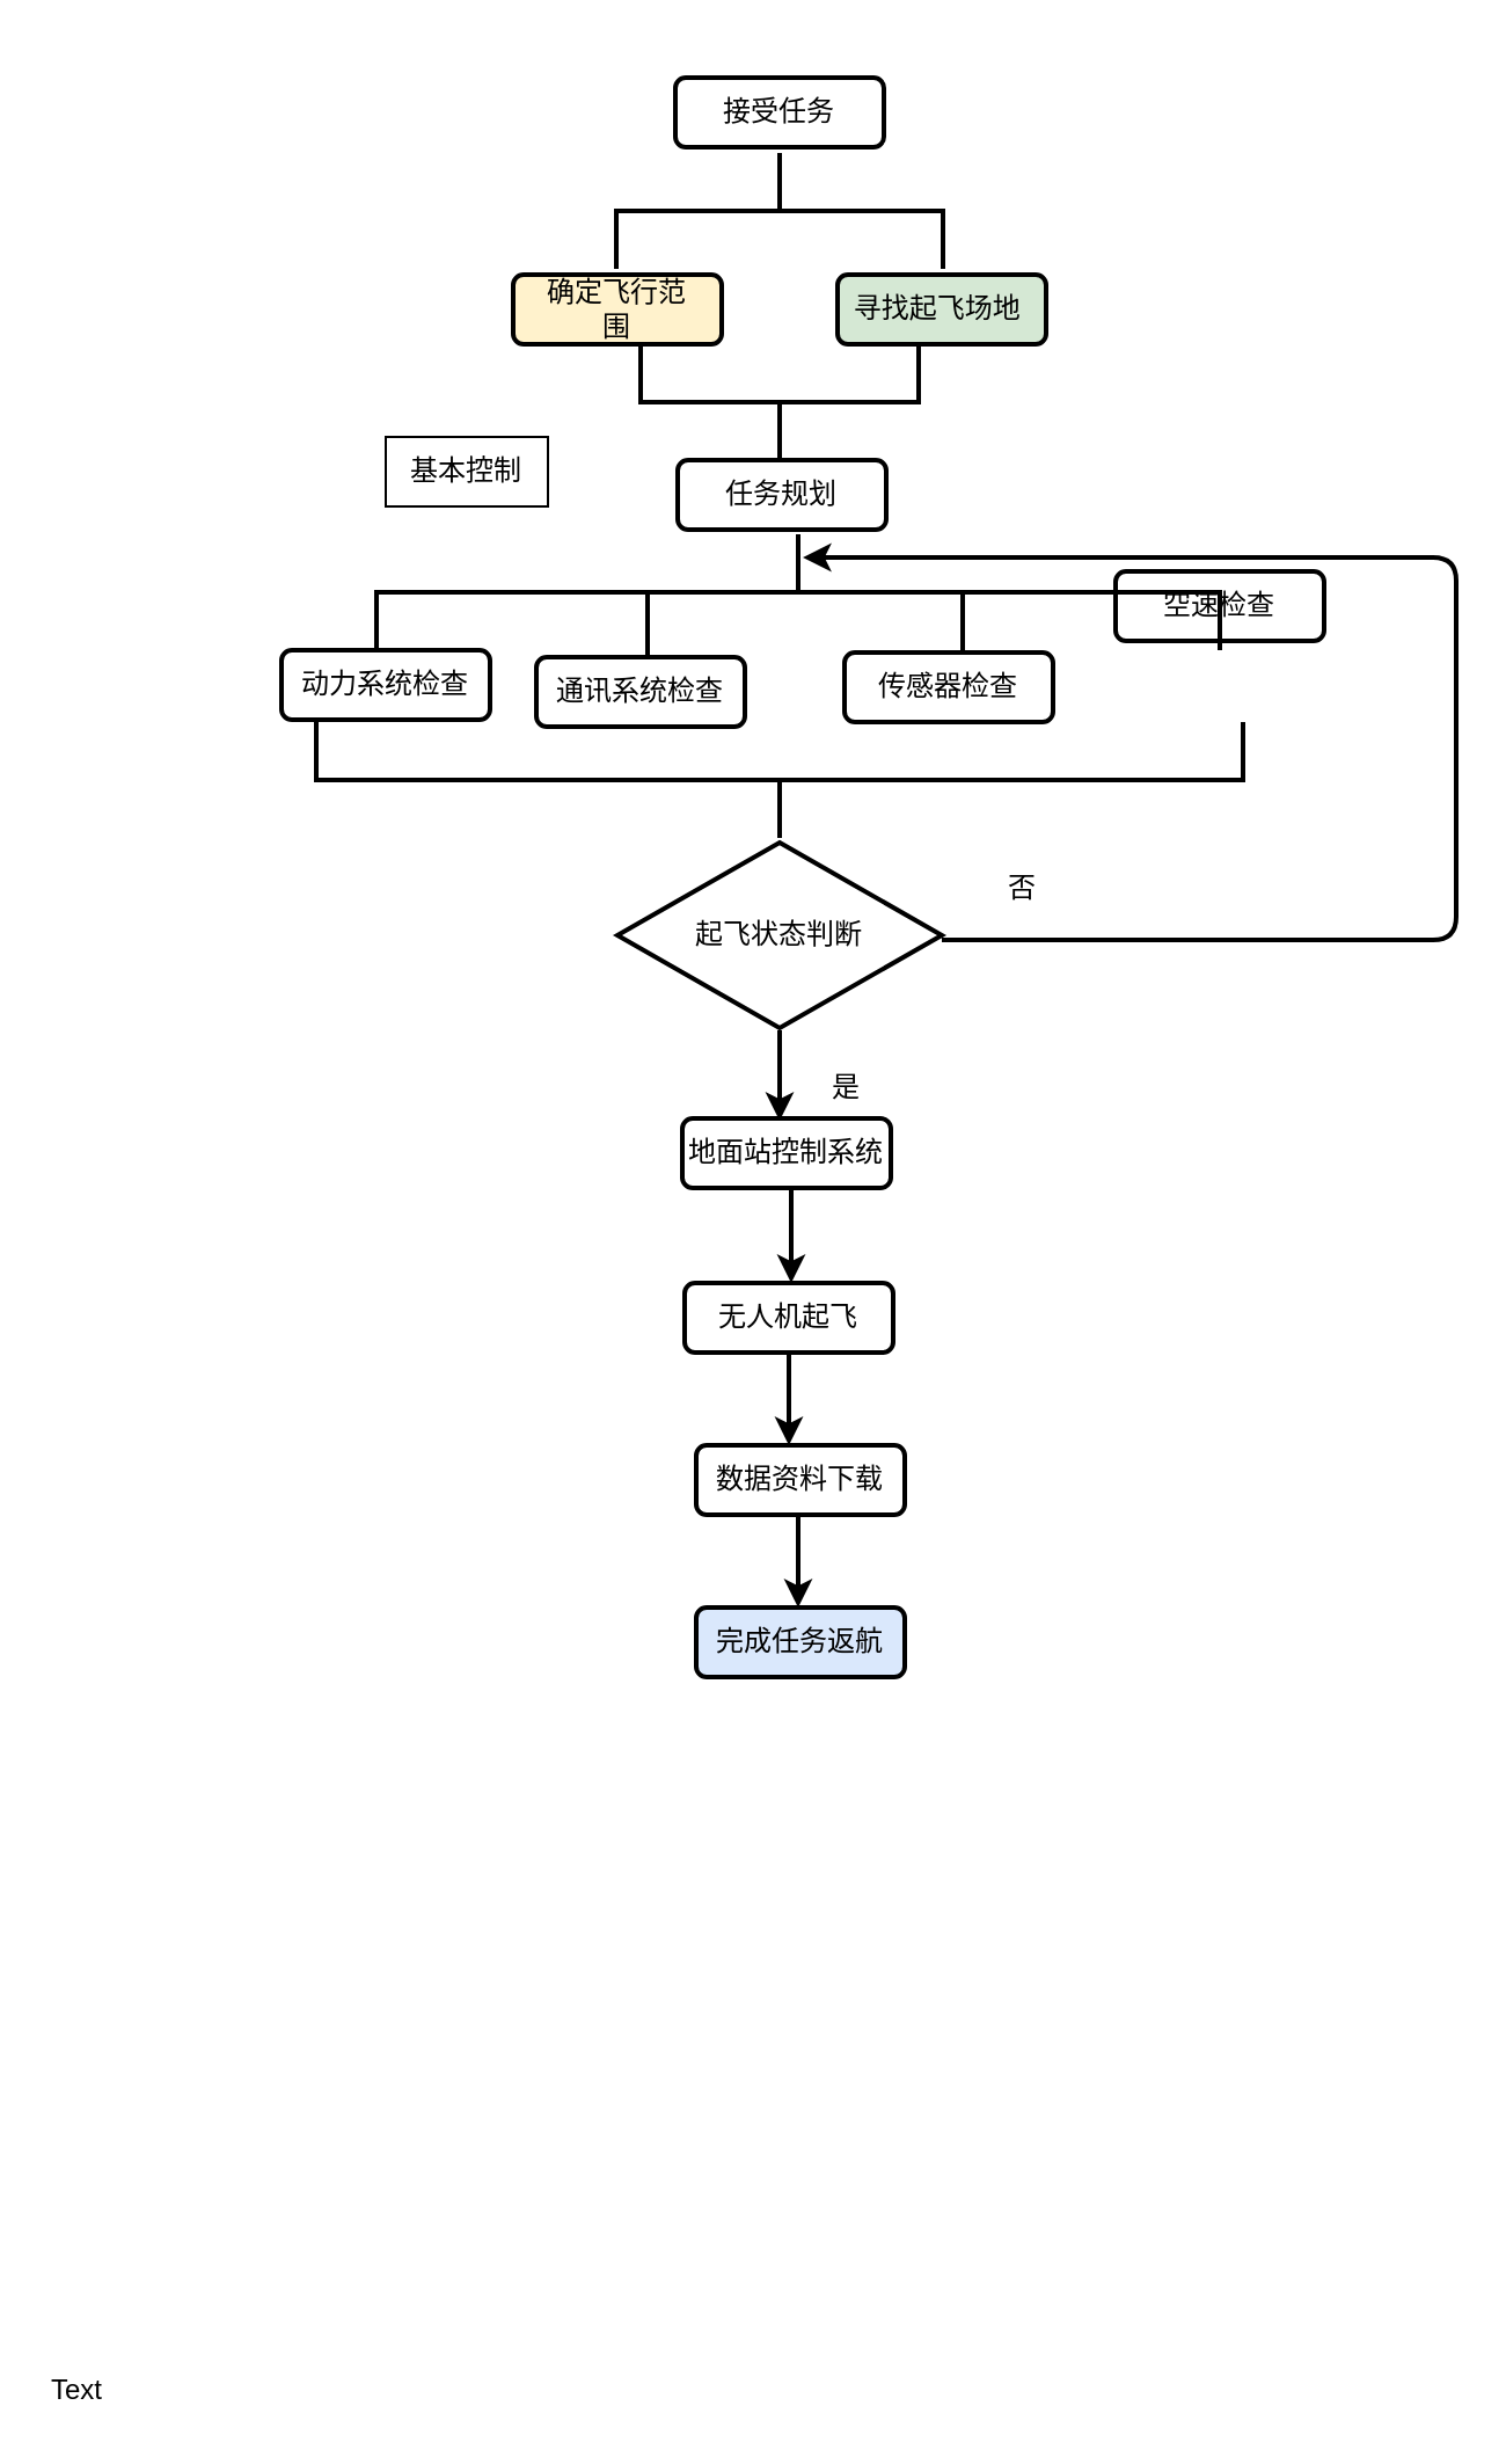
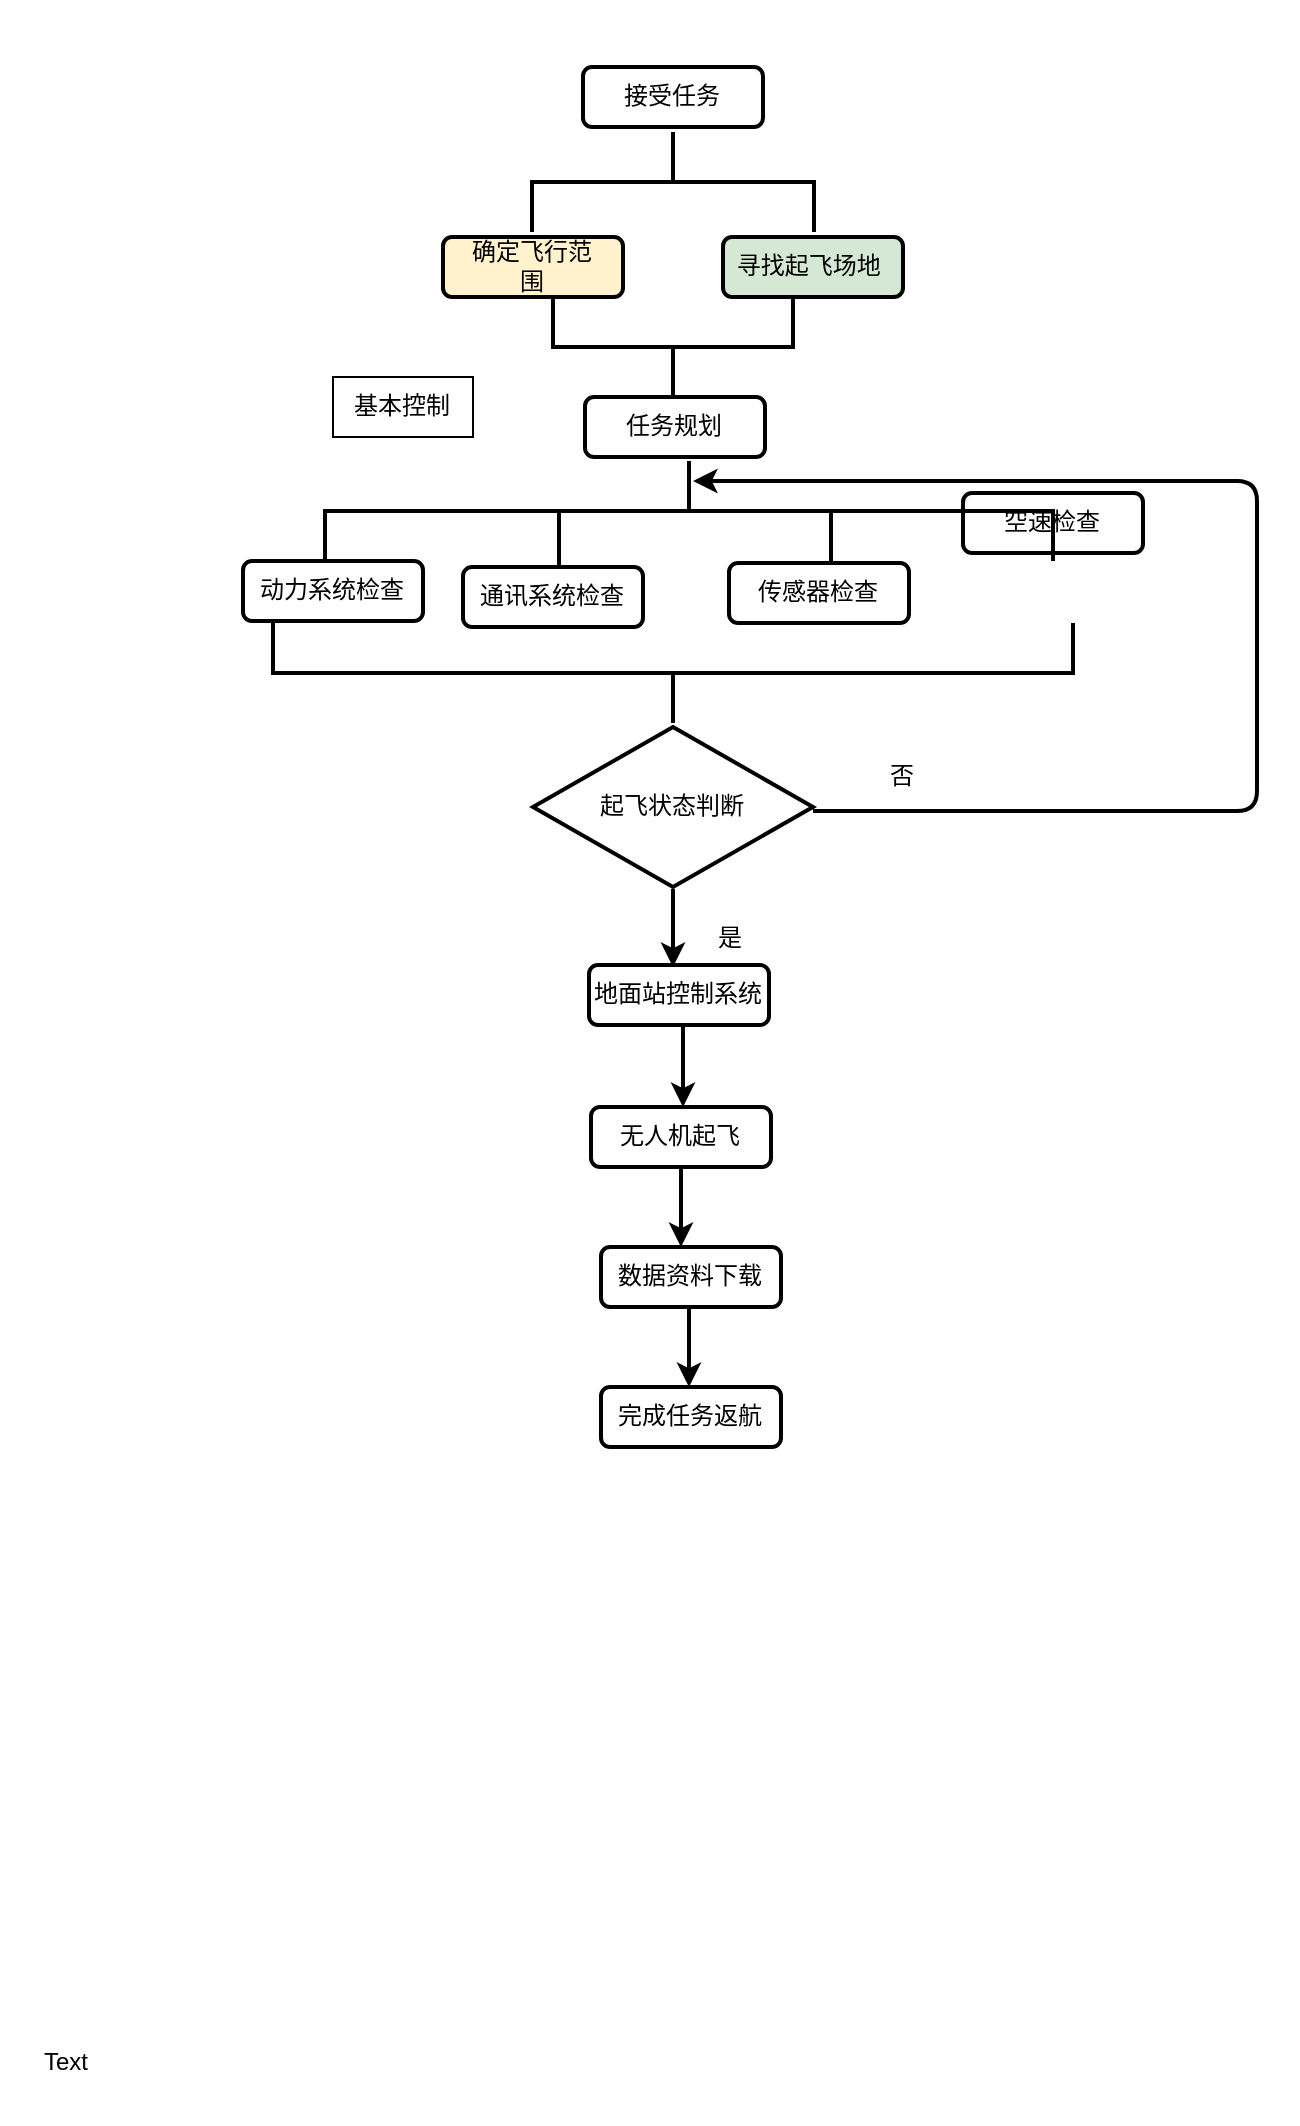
  <mxCell id="0" />
  <mxCell id="1" parent="0" />
  <mxCell id="2" value="接受任务" style="rounded=1;whiteSpace=wrap;html=1;strokeWidth=2;" vertex="1" parent="1"><mxGeometry x="291" y="33" width="90" height="30" as="geometry" /></mxCell>
  <mxCell id="3" value="" style="strokeWidth=2;html=1;shape=mxgraph.flowchart.annotation_2;align=left;rotation=90;" vertex="1" parent="1"><mxGeometry x="311" y="20" width="50" height="141" as="geometry" /></mxCell>
  <mxCell id="4" value="传感器检查" style="rounded=1;whiteSpace=wrap;html=1;strokeWidth=2;" vertex="1" parent="1"><mxGeometry x="364" y="281" width="90" height="30" as="geometry" /></mxCell>
- <mxCell id="5" value="完成任务返航" style="rounded=1;whiteSpace=wrap;html=1;strokeWidth=2;fillColor=#dae8fc;" vertex="1" parent="1"><mxGeometry x="300" y="693" width="90" height="30" as="geometry" /></mxCell>
+ <mxCell id="5" value="完成任务返航" style="rounded=1;whiteSpace=wrap;html=1;strokeWidth=2;" vertex="1" parent="1"><mxGeometry x="300" y="693" width="90" height="30" as="geometry" /></mxCell>
  <mxCell id="6" value="数据资料下载" style="rounded=1;whiteSpace=wrap;html=1;strokeWidth=2;" vertex="1" parent="1"><mxGeometry x="300" y="623" width="90" height="30" as="geometry" /></mxCell>
  <mxCell id="7" value="无人机起飞" style="rounded=1;whiteSpace=wrap;html=1;strokeWidth=2;" vertex="1" parent="1"><mxGeometry x="295" y="553" width="90" height="30" as="geometry" /></mxCell>
  <mxCell id="8" value="通讯系统检查" style="rounded=1;whiteSpace=wrap;html=1;strokeWidth=2;" vertex="1" parent="1"><mxGeometry x="231" y="283" width="90" height="30" as="geometry" /></mxCell>
  <mxCell id="9" value="地面站控制系统" style="rounded=1;whiteSpace=wrap;html=1;strokeWidth=2;" vertex="1" parent="1"><mxGeometry x="294" y="482" width="90" height="30" as="geometry" /></mxCell>
  <mxCell id="10" value="寻找起飞场地&amp;nbsp;" style="rounded=1;whiteSpace=wrap;html=1;strokeWidth=2;fillColor=#d5e8d4;" vertex="1" parent="1"><mxGeometry x="361" y="118" width="90" height="30" as="geometry" /></mxCell>
  <mxCell id="11" value="任务规划" style="rounded=1;whiteSpace=wrap;html=1;strokeWidth=2;" vertex="1" parent="1"><mxGeometry x="292" y="198" width="90" height="30" as="geometry" /></mxCell>
  <mxCell id="12" value="空速检查" style="rounded=1;whiteSpace=wrap;html=1;strokeWidth=2;" vertex="1" parent="1"><mxGeometry x="481" y="246" width="90" height="30" as="geometry" /></mxCell>
  <mxCell id="13" value="动力系统检查" style="rounded=1;whiteSpace=wrap;html=1;strokeWidth=2;" vertex="1" parent="1"><mxGeometry x="121" y="280" width="90" height="30" as="geometry" /></mxCell>
  <mxCell id="14" value="确定飞行范&lt;div&gt;围&lt;/div&gt;" style="rounded=1;whiteSpace=wrap;html=1;strokeWidth=2;fillColor=#fff2cc;" vertex="1" parent="1"><mxGeometry x="221" y="118" width="90" height="30" as="geometry" /></mxCell>
  <mxCell id="15" value="" style="strokeWidth=2;html=1;shape=mxgraph.flowchart.annotation_2;align=left;rotation=-90;" vertex="1" parent="1"><mxGeometry x="311" y="113" width="50" height="120" as="geometry" /></mxCell>
  <mxCell id="16" value="" style="strokeWidth=2;html=1;shape=mxgraph.flowchart.annotation_2;align=left;rotation=90;" vertex="1" parent="1"><mxGeometry x="319" y="73" width="50" height="364" as="geometry" /></mxCell>
  <mxCell id="17" value="" style="endArrow=none;html=1;strokeWidth=2;" edge="1" parent="1"><mxGeometry width="50" height="50" relative="1" as="geometry"><mxPoint x="279" y="282" as="sourcePoint" /><mxPoint x="279" y="256" as="targetPoint" /></mxGeometry></mxCell>
  <mxCell id="18" value="" style="endArrow=none;html=1;strokeWidth=2;" edge="1" parent="1"><mxGeometry width="50" height="50" relative="1" as="geometry"><mxPoint x="415" y="280" as="sourcePoint" /><mxPoint x="415" y="254" as="targetPoint" /></mxGeometry></mxCell>
  <mxCell id="19" value="" style="strokeWidth=2;html=1;shape=mxgraph.flowchart.annotation_2;align=left;rotation=-90;" vertex="1" parent="1"><mxGeometry x="311" y="136" width="50" height="400" as="geometry" /></mxCell>
  <mxCell id="20" value="起飞状态判断" style="strokeWidth=2;html=1;shape=mxgraph.flowchart.decision;whiteSpace=wrap;" vertex="1" parent="1"><mxGeometry x="266" y="363" width="140" height="80" as="geometry" /></mxCell>
- <mxCell id="21" value="否" style="text;html=1;strokeColor=none;fillColor=none;align=center;verticalAlign=middle;whiteSpace=wrap;" vertex="1" parent="1"><mxGeometry x="421" y="373" width="40" height="20" as="geometry" /></mxCell>
+ <mxCell id="21" value="否" style="text;html=1;strokeColor=none;fillColor=none;align=center;verticalAlign=middle;whiteSpace=wrap;" vertex="1" parent="1"><mxGeometry x="431" y="378" width="40" height="20" as="geometry" /></mxCell>
  <mxCell id="22" value="" style="endArrow=classic;html=1;strokeWidth=2;exitX=1.021;exitY=0.525;exitPerimeter=0;entryX=0.2;entryY=0.486;entryPerimeter=0;" edge="1" parent="1"><mxGeometry width="50" height="50" relative="1" as="geometry"><mxPoint x="406" y="405" as="sourcePoint" /><mxPoint x="346" y="240" as="targetPoint" /><Array as="points"><mxPoint x="628" y="405" /><mxPoint x="628" y="240" /></Array></mxGeometry></mxCell>
  <mxCell id="23" value="" style="endArrow=classic;html=1;strokeWidth=2;" edge="1" parent="1"><mxGeometry width="50" height="50" relative="1" as="geometry"><mxPoint x="336" y="444" as="sourcePoint" /><mxPoint x="336" y="483" as="targetPoint" /><Array as="points" /></mxGeometry></mxCell>
  <mxCell id="24" value="是" style="text;html=1;strokeColor=none;fillColor=none;align=center;verticalAlign=middle;whiteSpace=wrap;" vertex="1" parent="1"><mxGeometry x="345" y="459" width="40" height="20" as="geometry" /></mxCell>
  <mxCell id="25" value="" style="endArrow=classic;html=1;strokeWidth=2;" edge="1" parent="1"><mxGeometry width="50" height="50" relative="1" as="geometry"><mxPoint x="341" y="513" as="sourcePoint" /><mxPoint x="341" y="553" as="targetPoint" /></mxGeometry></mxCell>
  <mxCell id="26" value="" style="endArrow=classic;html=1;strokeWidth=2;" edge="1" parent="1"><mxGeometry width="50" height="50" relative="1" as="geometry"><mxPoint x="340" y="583" as="sourcePoint" /><mxPoint x="340" y="623" as="targetPoint" /></mxGeometry></mxCell>
  <mxCell id="27" value="" style="endArrow=classic;html=1;strokeWidth=2;" edge="1" parent="1"><mxGeometry width="50" height="50" relative="1" as="geometry"><mxPoint x="344" y="653" as="sourcePoint" /><mxPoint x="344" y="693" as="targetPoint" /></mxGeometry></mxCell>
  <mxCell id="28" value="基本控制" style="rounded=0;whiteSpace=wrap;html=1;" vertex="1" parent="1"><mxGeometry x="166" y="188" width="70" height="30" as="geometry" /></mxCell>
  <mxCell id="29" value="Text" style="text;html=1;resizable=0;points=[];autosize=1;align=left;verticalAlign=top;spacingTop=-4;" vertex="1" parent="1"><mxGeometry x="20" y="1021" width="40" height="20" as="geometry" /></mxCell>
